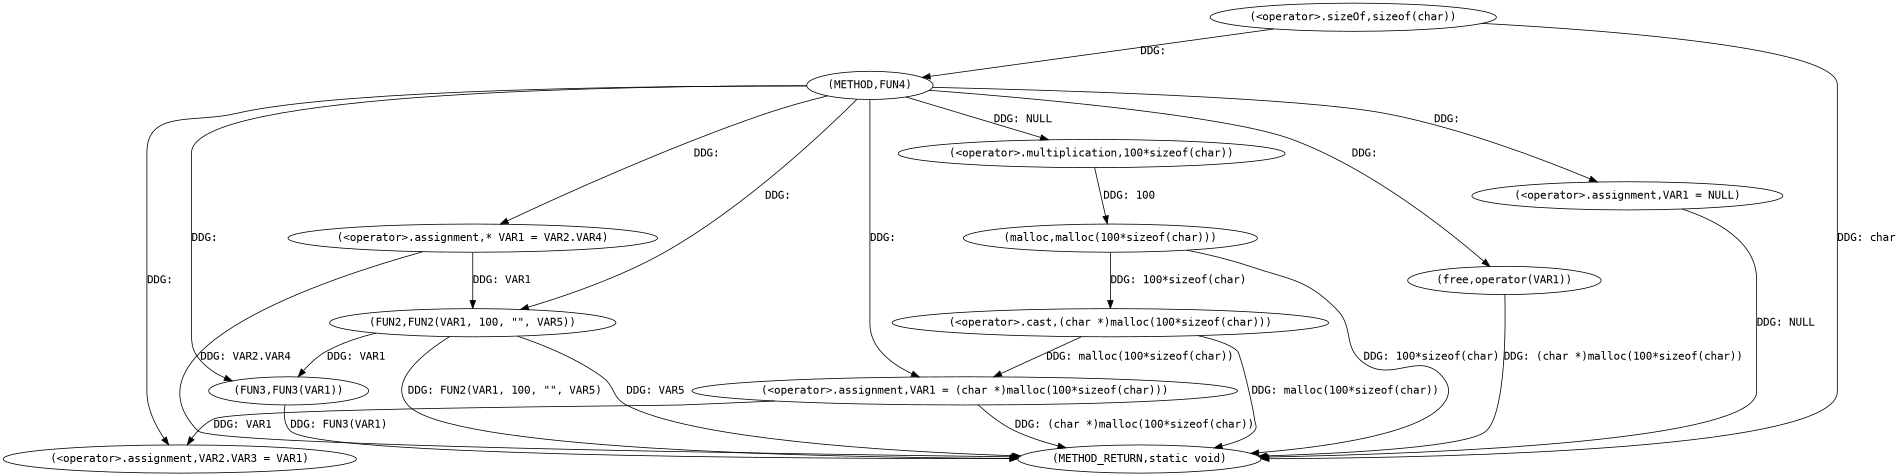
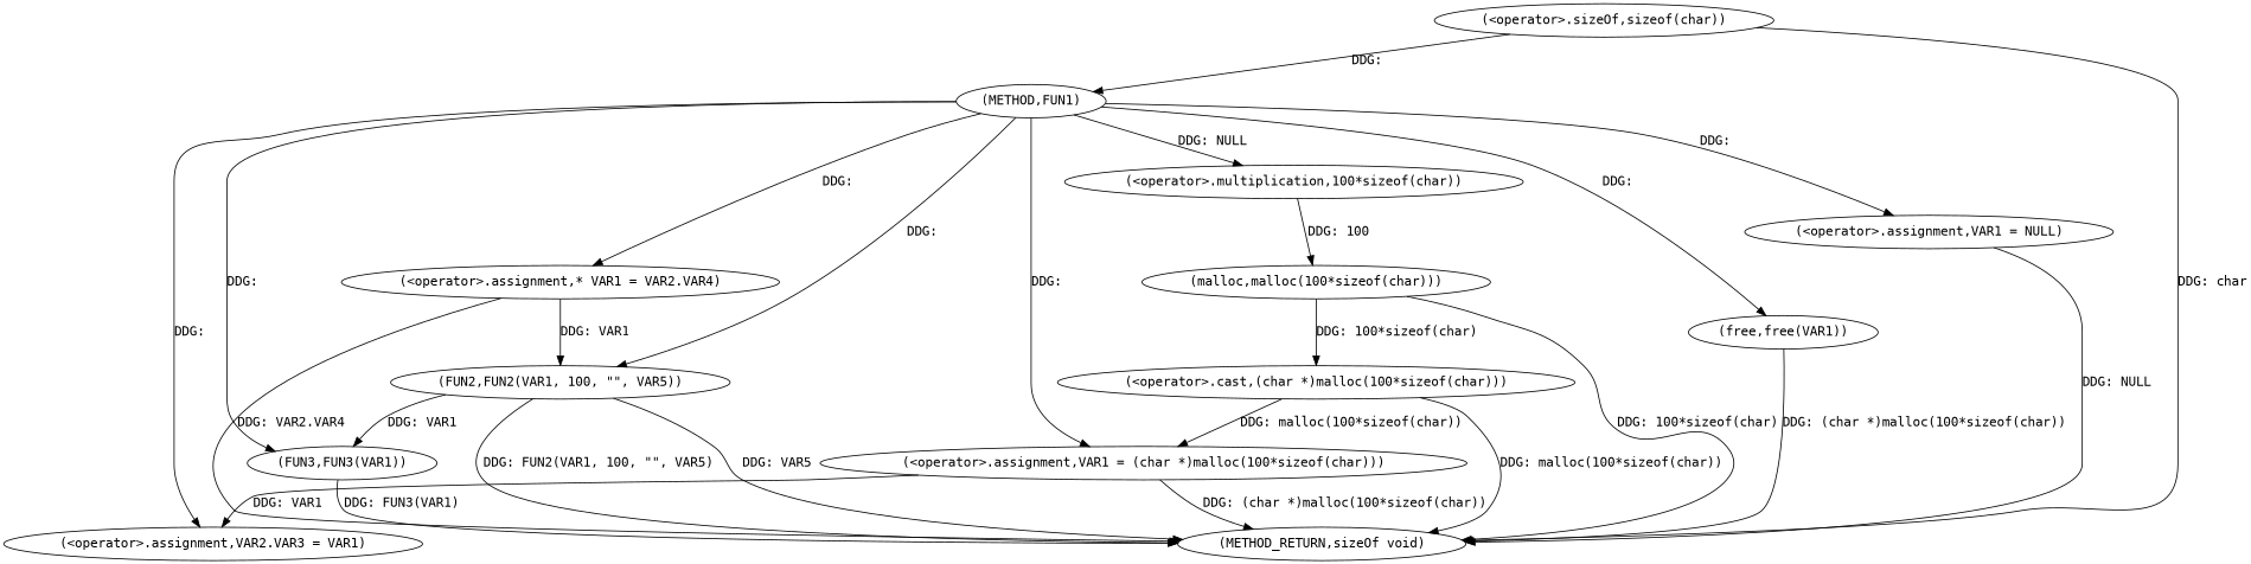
  digraph {
    fontname="DejaVu Sans Mono"
    node [fontname="DejaVu Sans Mono"]
    edge [fontname="DejaVu Sans Mono"]
-   n1 [label="(METHOD,FUN4)"]
+   n1 [label="(METHOD,FUN1)"]
    n2 [label="(<operator>.assignment,VAR1 = NULL)"]
    n3 [label="(<operator>.assignment,VAR1 = (char *)malloc(100*sizeof(char)))"]
    n4 [label="(<operator>.multiplication,100*sizeof(char))"]
    n5 [label="(<operator>.assignment,VAR2.VAR3 = VAR1)"]
    n6 [label="(<operator>.assignment,* VAR1 = VAR2.VAR4)"]
    n7 [label="(FUN2,FUN2(VAR1, 100, \"\", VAR5))"]
    n8 [label="(FUN3,FUN3(VAR1))"]
-   n9 [label="(free,operator(VAR1))"]
-   n10 [label="(METHOD_RETURN,static void)"]
+   n9 [label="(free,free(VAR1))"]
+   n10 [label="(METHOD_RETURN,sizeOf void)"]
    n11 [label="(malloc,malloc(100*sizeof(char)))"]
    n12 [label="(<operator>.sizeOf,sizeof(char))"]
    n13 [label="(<operator>.cast,(char *)malloc(100*sizeof(char)))"]
    n1 -> n2 [label="DDG: "]
    n1 -> n3 [label="DDG: "]
    n1 -> n4 [label="DDG: NULL"]
    n1 -> n5 [label="DDG: "]
    n1 -> n6 [label="DDG: "]
    n1 -> n7 [label="DDG: "]
    n1 -> n8 [label="DDG: "]
    n1 -> n9 [label="DDG: "]
    n2 -> n10 [label="DDG: NULL"]
    n3 -> n5 [label="DDG: VAR1"]
    n3 -> n10 [label="DDG: (char *)malloc(100*sizeof(char))"]
    n4 -> n11 [label="DDG: 100"]
    n6 -> n7 [label="DDG: VAR1"]
    n6 -> n10 [label="DDG: VAR2.VAR4"]
    n7 -> n8 [label="DDG: VAR1"]
    n7 -> n10 [label="DDG: FUN2(VAR1, 100, \"\", VAR5)"]
    n7 -> n10 [label="DDG: VAR5"]
    n8 -> n10 [label="DDG: FUN3(VAR1)"]
    n9 -> n10 [label="DDG: (char *)malloc(100*sizeof(char))"]
    n11 -> n10 [label="DDG: 100*sizeof(char)"]
    n11 -> n13 [label="DDG: 100*sizeof(char)"]
    n12 -> n1 [label="DDG: "]
    n12 -> n10 [label="DDG: char"]
    n13 -> n3 [label="DDG: malloc(100*sizeof(char))"]
    n13 -> n10 [label="DDG: malloc(100*sizeof(char))"]
  }
